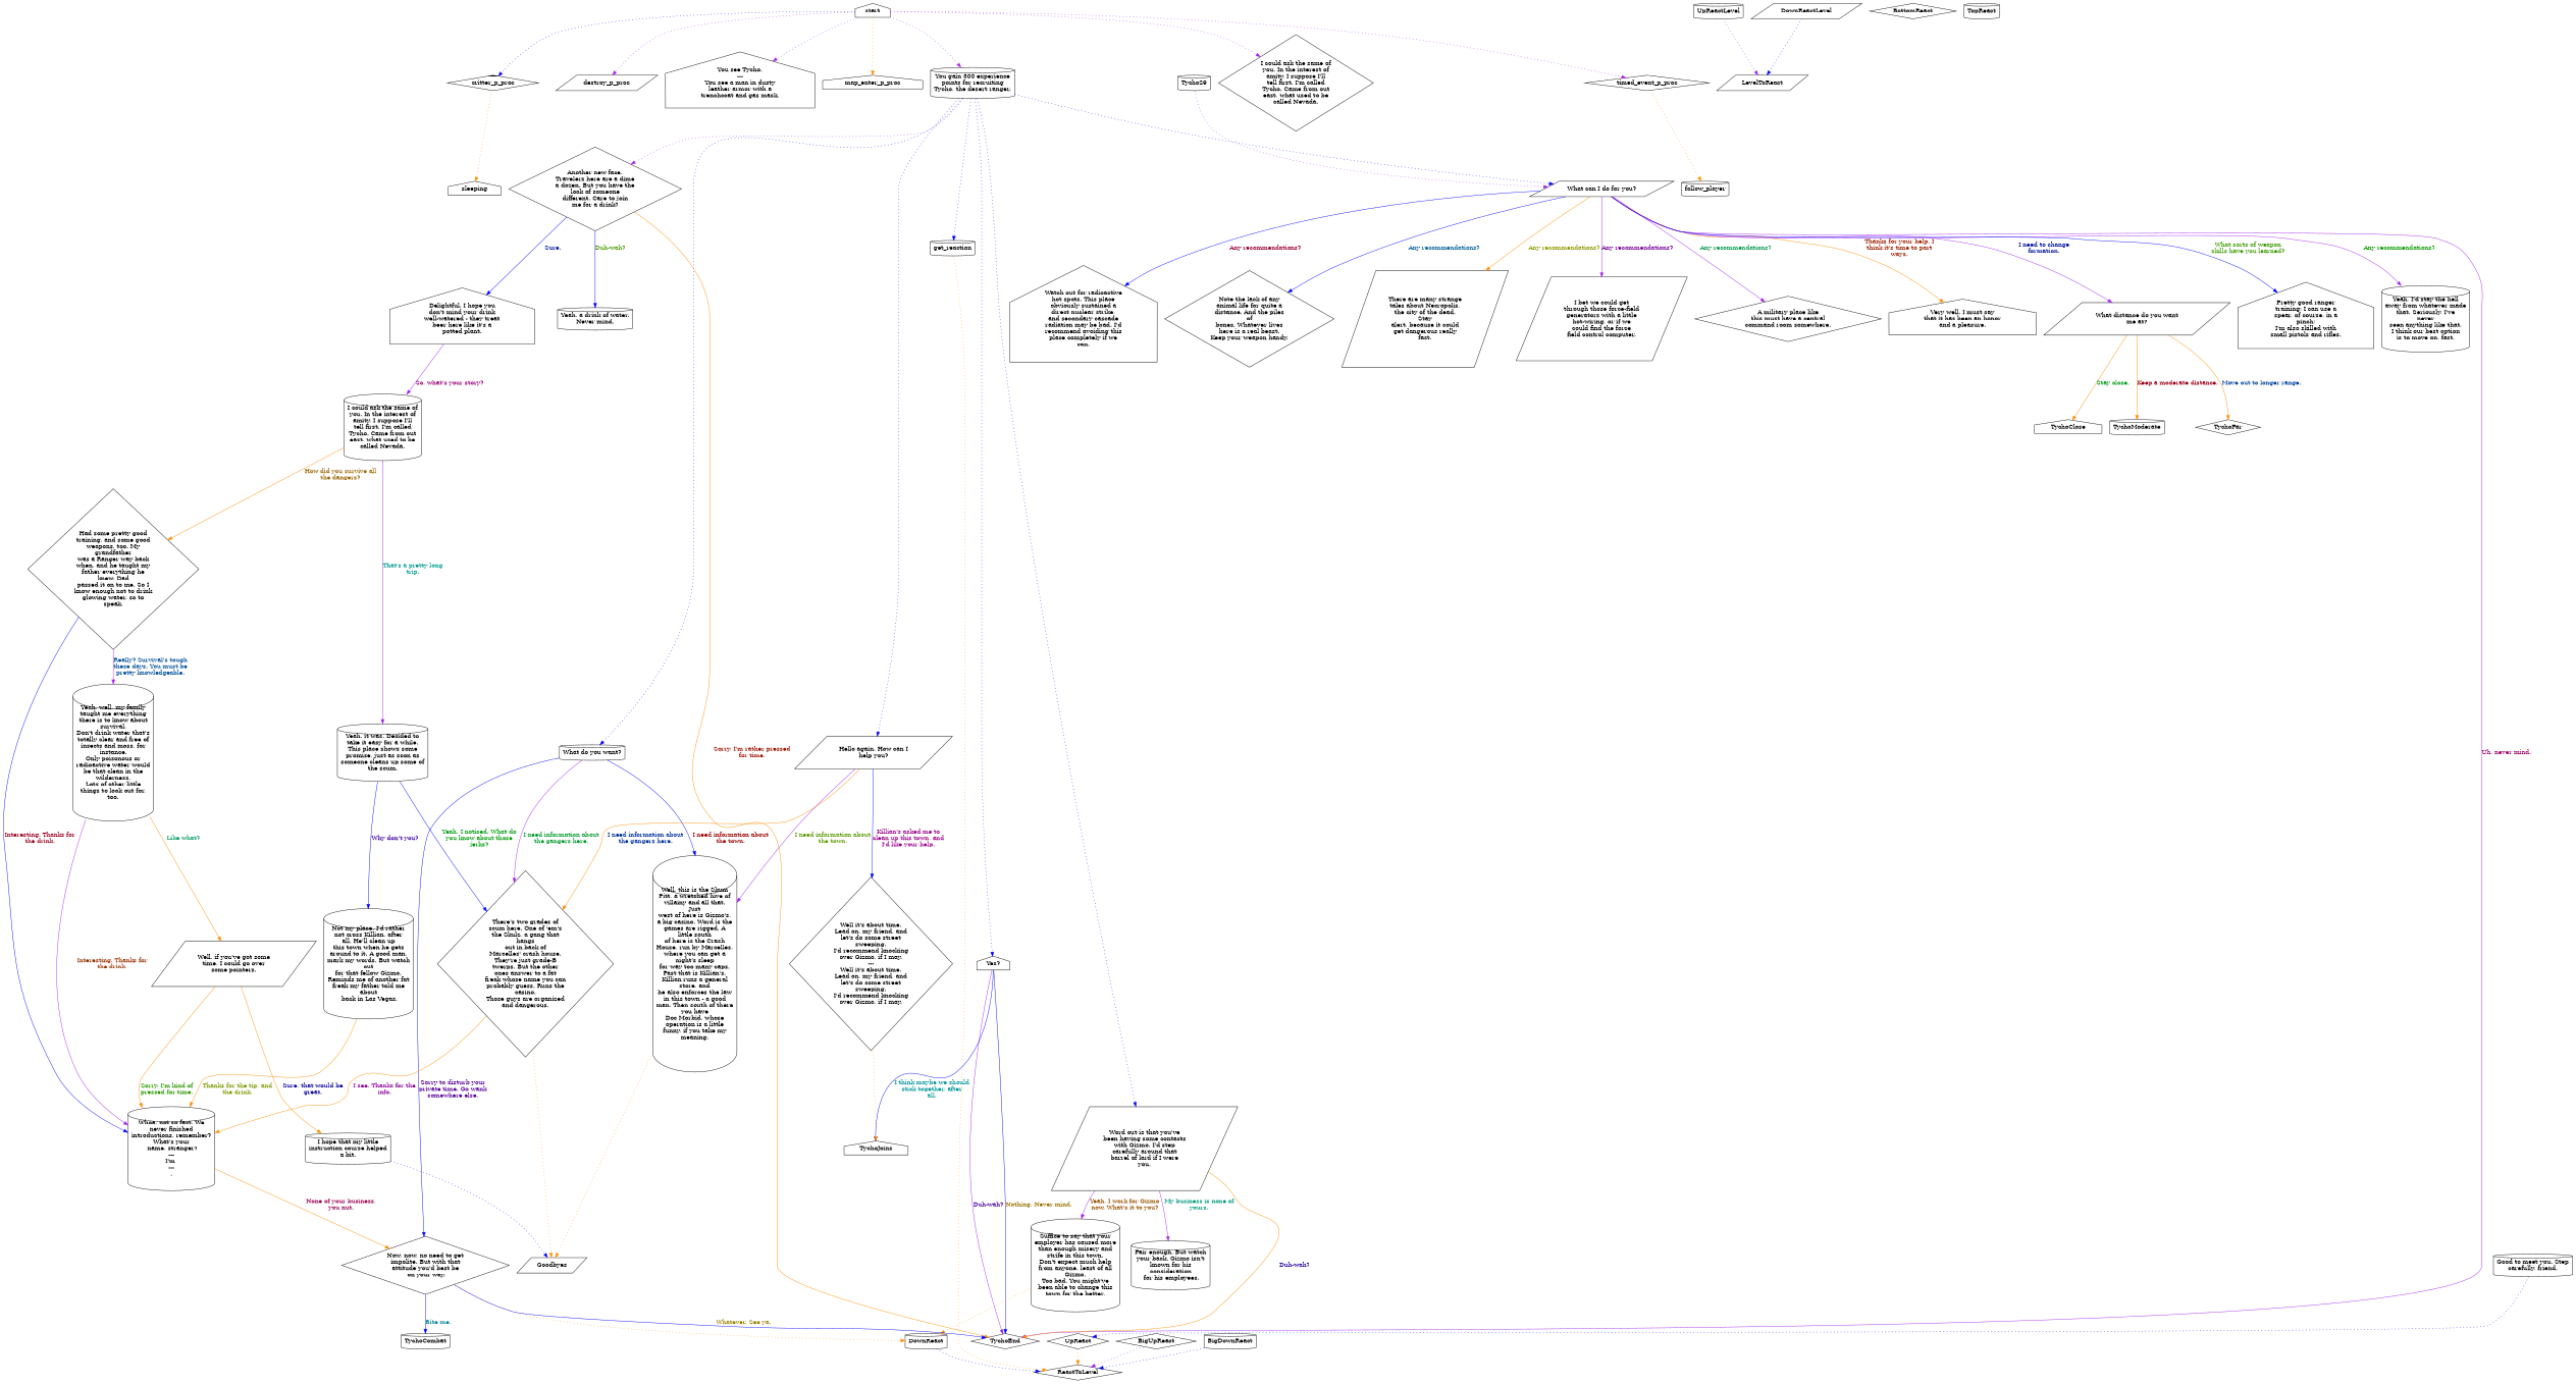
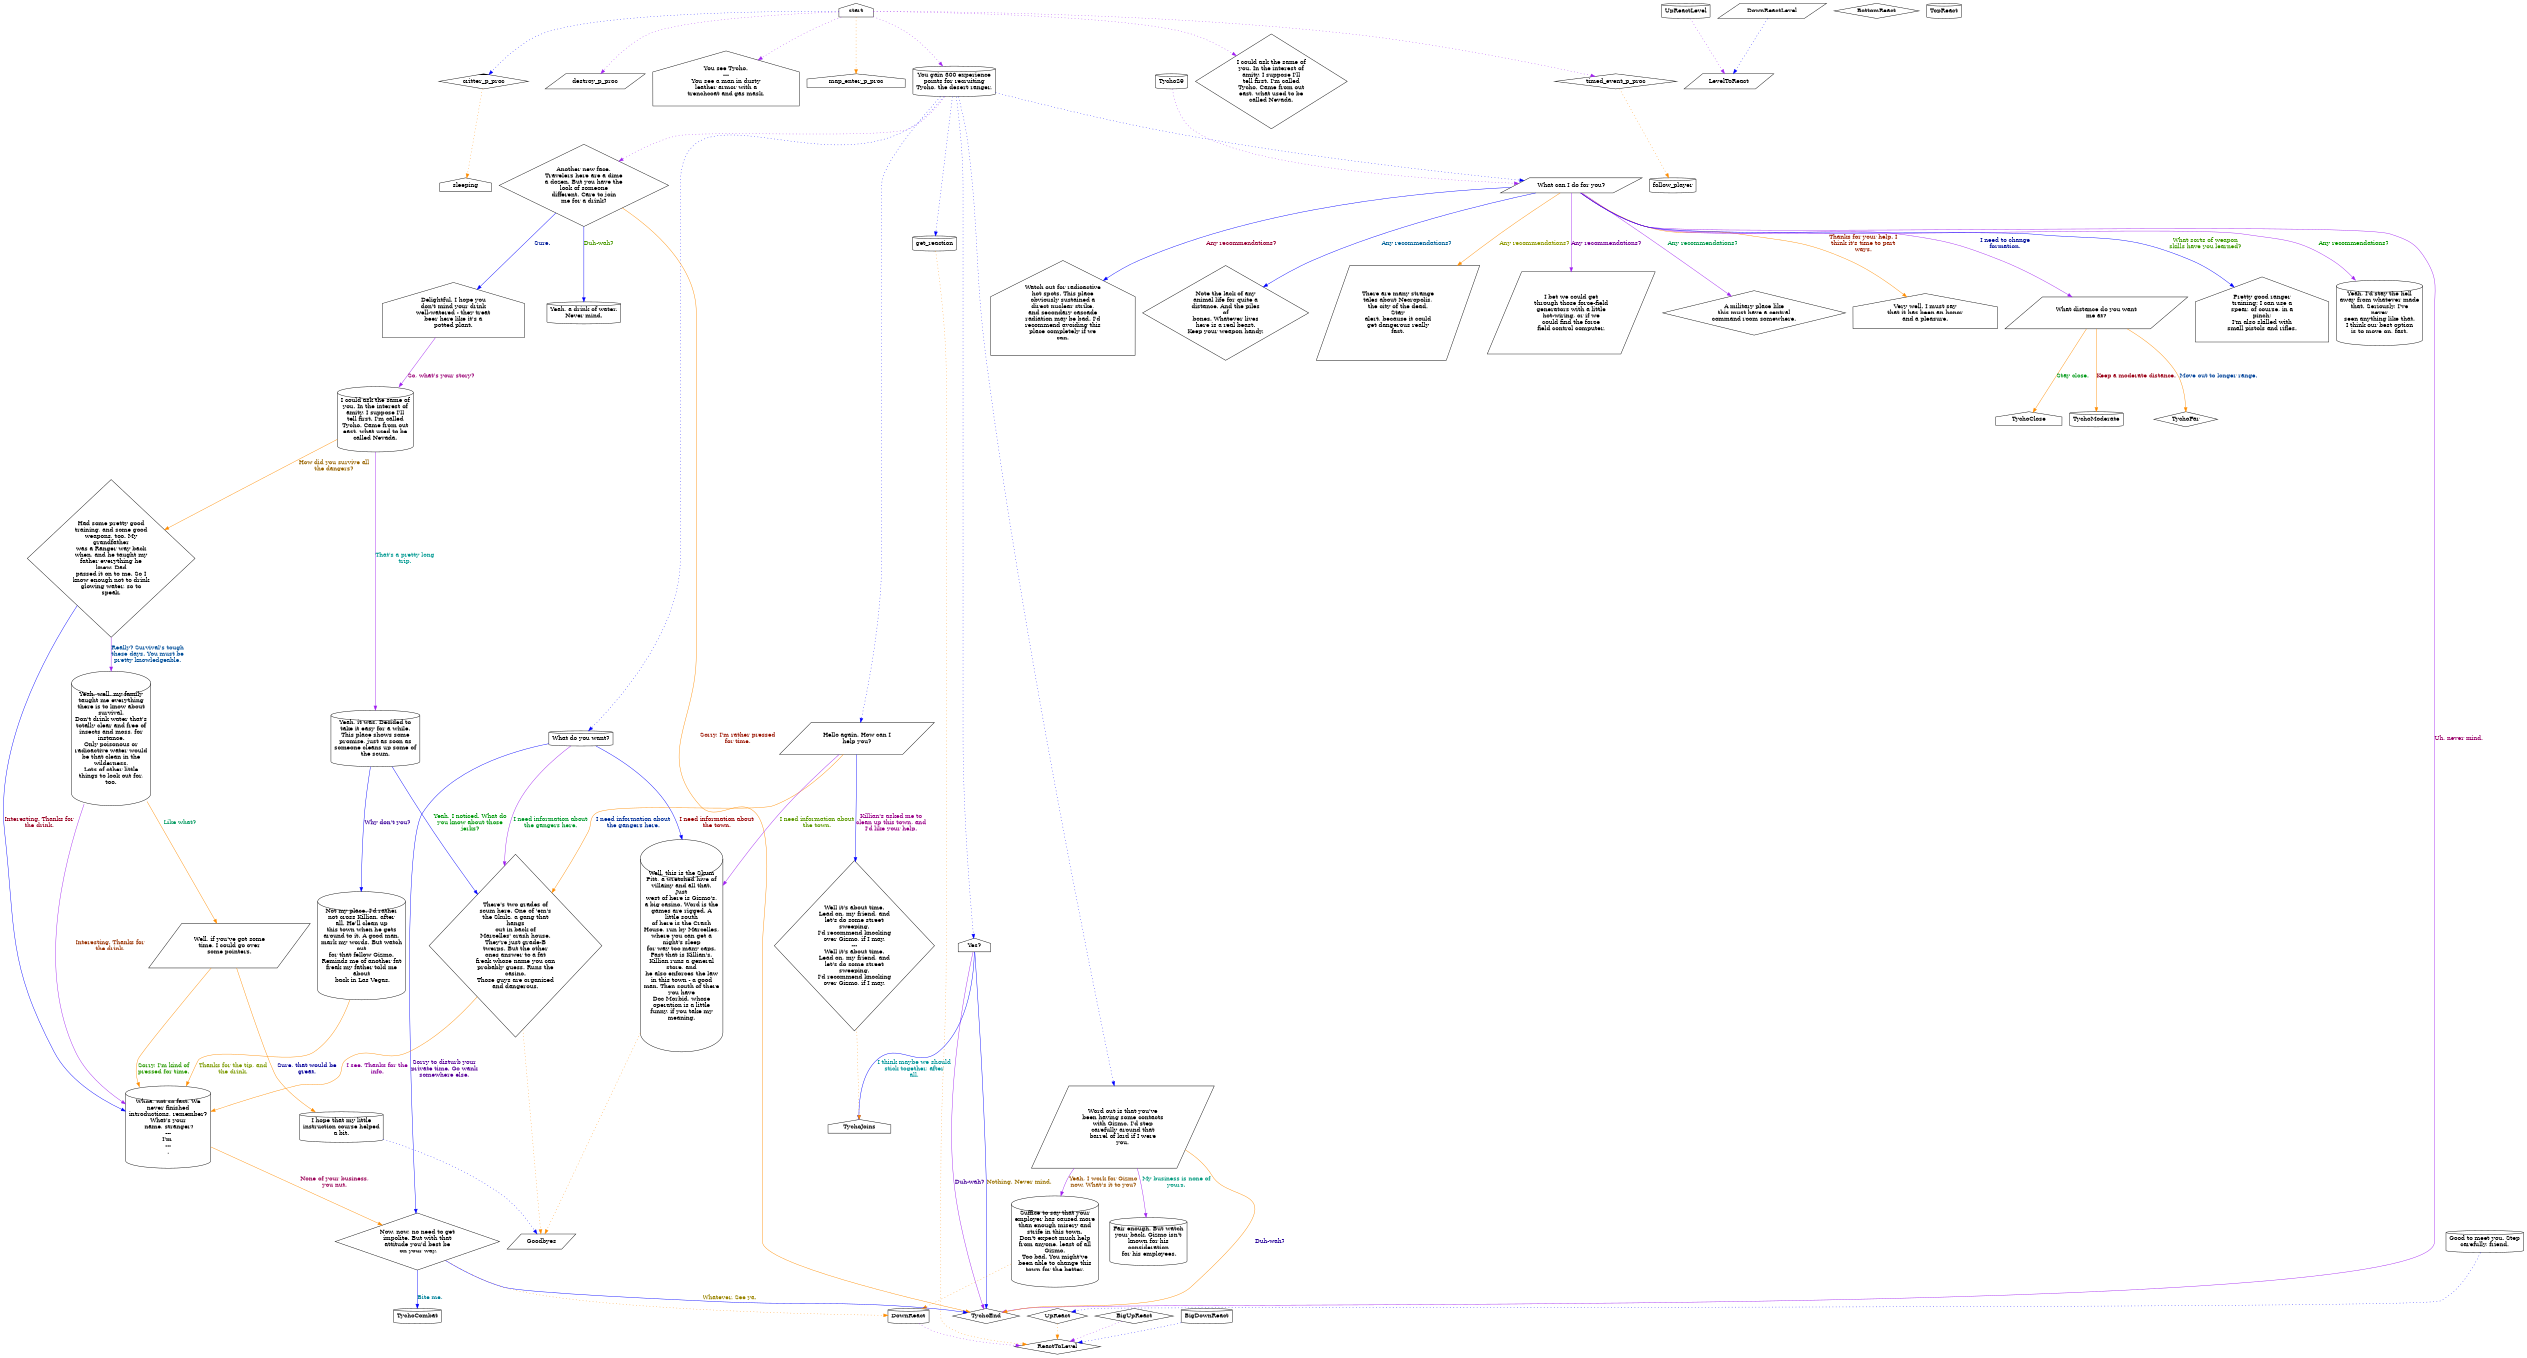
  digraph {
    node [color="#000000" fillcolor="#FFFFFF" shape=cylinder style=filled]
    edge [color=blue]
    start [shape=house]
    critter_p_proc [shape=diamond]
    destroy_p_proc [shape=parallelogram]
    n4 [label="You see Tycho.\n---\nYou see a man in dusty\nleather armor with a\ntrenchcoat and gas mask." shape=house]
    map_enter_p_proc [shape=house]
    n6 [label="You gain 300 experience\npoints for recruiting\nTycho, the desert ranger."]
    timed_event_p_proc [shape=diamond]
    n8 [label="I could ask the same of\nyou. In the interest of\namity, I suppose I'll\ntell first. I'm called\nTycho. Came from out\neast, what used to be\ncalled Nevada." shape=diamond]
    sleeping [shape=house]
    get_reaction
    n11 [label="Yes?" shape=house]
    n12 [label="What can I do for you?" shape=parallelogram]
    n13 [label="Another new face.\nTravelers here are a dime\na dozen. But you have the\nlook of someone\ndifferent. Care to join\nme for a drink?" shape=diamond]
    n14 [label="Word out is that you've\nbeen having some contacts\nwith Gizmo. I'd step\ncarefully around that\nbarrel of lard if I were\nyou." shape=parallelogram]
    n15 [label="What do you want?"]
    n16 [label="Hello again. How can I\nhelp you?" shape=parallelogram]
    follow_player
    ReactToLevel [shape=diamond]
    TychoEnd [shape=diamond]
    TychoJoins [shape=house]
    n21 [label="Yeah, I'd stay the hell\naway from whatever made\nthat. Seriously, I've\nnever\nseen anything like that.\nI think our best option\nis to move on, fast."]
    n22 [label="Watch out for radioactive\nhot spots. This place\nobviously sustained a\ndirect nuclear strike,\nand secondary cascade\nradiation may be bad. I'd\nrecommend avoiding this\nplace completely if we\ncan." shape=house]
    n23 [label="Note the lack of any\nanimal life for quite a\ndistance. And the piles\nof\nbones. Whatever lives\nhere is a real beast.\nKeep your weapon handy." shape=diamond]
    n24 [label="There are many strange\ntales about Necropolis,\nthe city of the dead.\nStay\nalert, because it could\nget dangerous really\nfast." shape=parallelogram]
    n25 [label="I bet we could get\nthrough those force-field\ngenerators with a little\nhot-wiring, or if we\ncould find the force\nfield control computer." shape=parallelogram]
    n26 [label="A military place like\nthis must have a central\ncommand room somewhere." shape=diamond]
    n27 [label="Very well. I must say\nthat it has been an honor\nand a pleasure." shape=house]
    n28 [label="What distance do you want\nme at?" shape=parallelogram]
    n29 [label="Pretty good ranger\ntraining: I can use a\nspear, of course, in a\npinch;\nI'm also skilled with\nsmall pistols and rifles." shape=house]
    n30 [label="Delightful. I hope you\ndon't mind your drink\nwell-watered - they treat\nbeer here like it's a\npotted plant." shape=house]
    n31 [label="Yeah, a drink of water.\nNever mind."]
    n32 [label="Fair enough. But watch\nyour back. Gizmo isn't\nknown for his\nconsideration\n for his employees."]
    n33 [label="Suffice to say that your\nemployer has caused more\nthan enough misery and\nstrife in this town.\nDon't expect much help\nfrom anyone, least of all\nGizmo.\nToo bad. You might've\nbeen able to change this\ntown for the better."]
    n34 [label="There's two grades of\nscum here. One of 'em's\nthe Skulz, a gang that\nhangs\nout in back of\nMarcelles' crash house.\nThey're just grade-B\ntwerps. But the other\nones answer to a fat\nfreak whose name you can\nprobably guess. Runs the\ncasino.\nThose guys are organized\nand dangerous." shape=diamond]
    n35 [label="Now, now, no need to get\nimpolite. But with that\nattitude you'd best be\n on your way." shape=diamond]
    n36 [label="Well, this is the Skum\nPitt, a wretched hive of\nvillainy and all that.\nJust\nwest of here is Gizmo's,\na big casino. Word is the\ngames are rigged. A\nlittle south\nof here is the Crash\nHouse, run by Marcelles,\nwhere you can get a\nnight's sleep\nfor way too many caps.\nPast that is Killian's.\nKillian runs a general\nstore, and\nhe also enforces the law\nin this town - a good\nman. Then south of there\nyou have\nDoc Morbid, whose\noperation is a little\nfunny, if you take my\nmeaning."]
    n37 [label="Well it's about time.\nLead on, my friend, and\nlet's do some street\nsweeping.\nI'd recommend knocking\nover Gizmo, if I may.\n---\nWell it's about time.\nLead on, my friend, and\nlet's do some street\nsweeping.\nI'd recommend knocking\nover Gizmo, if I may." shape=diamond]
    TychoClose [shape=house]
    TychoModerate
    TychoFar [shape=diamond]
    n41 [label="I could ask the same of\nyou. In the interest of\namity, I suppose I'll\ntell first. I'm called\nTycho. Came from out\neast, what used to be\ncalled Nevada."]
    DownReact
    n43 [label="Whoa, not so fast. We\nnever finished\nintroductions, remember?\nWhat's your\n name, stranger?\n---\nI'm \n---\n."]
    Goodbyes [shape=parallelogram]
    TychoCombat
    n46 [label="Yeah, it was. Decided to\ntake it easy for a while.\nThis place shows some\npromise, just as soon as\nsomeone cleans up some of\nthe scum."]
    n47 [label="Had some pretty good\ntraining, and some good\nweapons, too. My\ngrandfather\nwas a Ranger way back\nwhen, and he taught my\nfather everything he\nknew. Dad\npassed it on to me. So I\nknow enough not to drink\nglowing water, so to\nspeak." shape=diamond]
    n48 [label="Not my place. I'd rather\nnot cross Killian, after\nall. He'll clean up\nthis town when he gets\naround to it. A good man,\nmark my words. But watch\nout\nfor that fellow Gizmo.\nReminds me of another fat\nfreak my father told me\nabout\n back in Las Vegas."]
    n49 [label="Yeah, well, my family\ntaught me everything\nthere is to know about\nsurvival.\nDon't drink water that's\ntotally clear and free of\ninsects and moss, for\ninstance.\nOnly poisonous or\nradioactive water would\nbe that clean in the\nwilderness.\nLots of other little\nthings to look out for,\ntoo."]
    n50 [label="Well, if you've got some\ntime, I could go over\nsome pointers." shape=parallelogram]
    n51 [label="I hope that my little\ninstruction course helped\na bit."]
    n52 [label="Good to meet you. Step\ncarefully, friend."]
    UpReact [shape=diamond]
    Tycho29
    LevelToReact [shape=parallelogram]
    BottomReact [shape=diamond]
    TopReact
    BigUpReact [shape=diamond]
    BigDownReact
    UpReactLevel
    DownReactLevel [shape=parallelogram]
    start -> critter_p_proc [style=dotted]
    start -> destroy_p_proc [color=purple style=dotted]
    start -> n4 [color=purple style=dotted]
    start -> map_enter_p_proc [color=darkorange style=dotted]
    start -> n6 [color=purple style=dotted]
    start -> timed_event_p_proc [color=purple style=dotted]
    start -> n8 [color=purple style=dotted]
    critter_p_proc -> sleeping [color=darkorange style=dotted]
    n6 -> get_reaction [style=dotted]
    n6 -> n11 [style=dotted]
    n6 -> n12 [style=dotted]
    n6 -> n13 [color=purple style=dotted]
    n6 -> n14 [style=dotted]
    n6 -> n15 [style=dotted]
    n6 -> n16 [style=dotted]
    timed_event_p_proc -> follow_player [color=darkorange style=dotted]
    get_reaction -> ReactToLevel [color=darkorange style=dotted]
    n11 -> TychoEnd [fontcolor="#997100" label="Nothing. Never mind."]
    n11 -> TychoEnd [color=purple fontcolor="#440099" label="Duh-wah?"]
    n11 -> TychoJoins [fontcolor="#009599" label="I think maybe we should\nstick together, after\nall."]
    n12 -> TychoEnd [color=purple fontcolor="#990068" label="Uh, never mind."]
    n12 -> n21 [color=purple fontcolor="#089900" label="Any recommendations?"]
    n12 -> n22 [fontcolor="#990035" label="Any recommendations?"]
    n12 -> n23 [fontcolor="#006299" label="Any recommendations?"]
    n12 -> n24 [color=darkorange fontcolor="#8E9900" label="Any recommendations?"]
    n12 -> n25 [color=purple fontcolor="#770099" label="Any recommendations?"]
    n12 -> n26 [color=purple fontcolor="#00994A" label="Any recommendations?"]
    n12 -> n27 [color=darkorange fontcolor="#991E00" label="Thanks for your help. I\nthink it's time to part\nways."]
    n12 -> n28 [color=purple fontcolor="#000F99" label="I need to change\nformation."]
    n12 -> n29 [fontcolor="#3C9900" label="What sorts of weapon\nskills have you learned?"]
    n13 -> TychoEnd [color=darkorange fontcolor="#991200" label="Sorry, I'm rather pressed\nfor time."]
    n13 -> n30 [fontcolor="#001B99" label="Sure."]
    n13 -> n31 [fontcolor="#489900" label="Duh-wah?"]
    n14 -> TychoEnd [color=darkorange fontcolor="#240099" label="Duh-wah?"]
    n14 -> n32 [color=purple fontcolor="#00997E" label="My business is none of\nyours."]
    n14 -> n33 [color=purple fontcolor="#995100" label="Yeah, I work for Gizmo\nnow. What's it to you?"]
    n15 -> n34 [color=purple fontcolor="#00992B" label="I need information about\nthe gangers here."]
    n15 -> n35 [fontcolor="#570099" label="Sorry to disturb your\nprivate time. Go wank\nsomewhere else."]
    n15 -> n36 [fontcolor="#990002" label="I need information about\nthe town."]
    n16 -> n34 [color=darkorange fontcolor="#002F99" label="I need information about\nthe gangers here."]
    n16 -> n36 [color=purple fontcolor="#5B9900" label="I need information about\nthe town."]
    n16 -> n37 [fontcolor="#990088" label="Killian's asked me to\nclean up this town, and\nI'd like your help."]
    n28 -> TychoClose [color=darkorange fontcolor="#009917" label="Stay close."]
    n28 -> TychoModerate [color=darkorange fontcolor="#990015" label="Keep a moderate distance."]
    n28 -> TychoFar [color=darkorange fontcolor="#004299" label="Move out to longer range."]
    n30 -> n41 [color=purple fontcolor="#990074" label="So, what's your story?"]
    n33 -> DownReact [color=darkorange style=dotted]
    n34 -> n43 [color=darkorange fontcolor="#8B0099" label="I see. Thanks for the\ninfo."]
    n34 -> Goodbyes [color=darkorange style=dotted]
    n35 -> TychoEnd [fontcolor="#998400" label="Whatever. See ya."]
    n35 -> DownReact [color=darkorange style=dotted]
    n35 -> TychoCombat [fontcolor="#008199" label="Bite me."]
    n36 -> Goodbyes [color=darkorange style=dotted]
    n37 -> TychoJoins [color=darkorange style=dotted]
    n41 -> n46 [color=purple fontcolor="#009991" label="That's a pretty long\ntrip."]
    n41 -> n47 [color=darkorange fontcolor="#996400" label="How did you survive all\nthe dangers?"]
-   DownReact -> ReactToLevel [style=dotted]
+   DownReact -> ReactToLevel [color=purple style=dotted]
    n43 -> n35 [color=darkorange fontcolor="#990055" label="None of your business,\nyou nut."]
    n46 -> n34 [fontcolor="#00990B" label="Yeah, I noticed. What do\nyou know about those\njerks?"]
    n46 -> n48 [fontcolor="#380099" label="Why don't you?"]
    n47 -> n43 [fontcolor="#990021" label="Interesting. Thanks for\nthe drink."]
    n47 -> n49 [color=purple fontcolor="#004E99" label="Really? Survival's tough\nthese days. You must be\npretty knowledgeable."]
    n48 -> n43 [color=darkorange fontcolor="#7B9900" label="Thanks for the tip, and\nthe drink."]
    n49 -> n43 [color=purple fontcolor="#993100" label="Interesting. Thanks for\nthe drink."]
    n49 -> n50 [color=darkorange fontcolor="#00995E" label="Like what?"]
    n50 -> n43 [color=darkorange fontcolor="#289900" label="Sorry, I'm kind of\npressed for time."]
    n50 -> n51 [color=darkorange fontcolor="#050099" label="Sure, that would be\ngreat."]
    n51 -> Goodbyes [style=dotted]
    n52 -> UpReact [style=dotted]
    UpReact -> ReactToLevel [color=darkorange style=dotted]
    Tycho29 -> n12 [color=purple style=dotted]
    BigUpReact -> ReactToLevel [color=purple style=dotted]
    BigDownReact -> ReactToLevel [style=dotted]
    UpReactLevel -> LevelToReact [color=purple style=dotted]
    DownReactLevel -> LevelToReact [style=dotted]
  }
